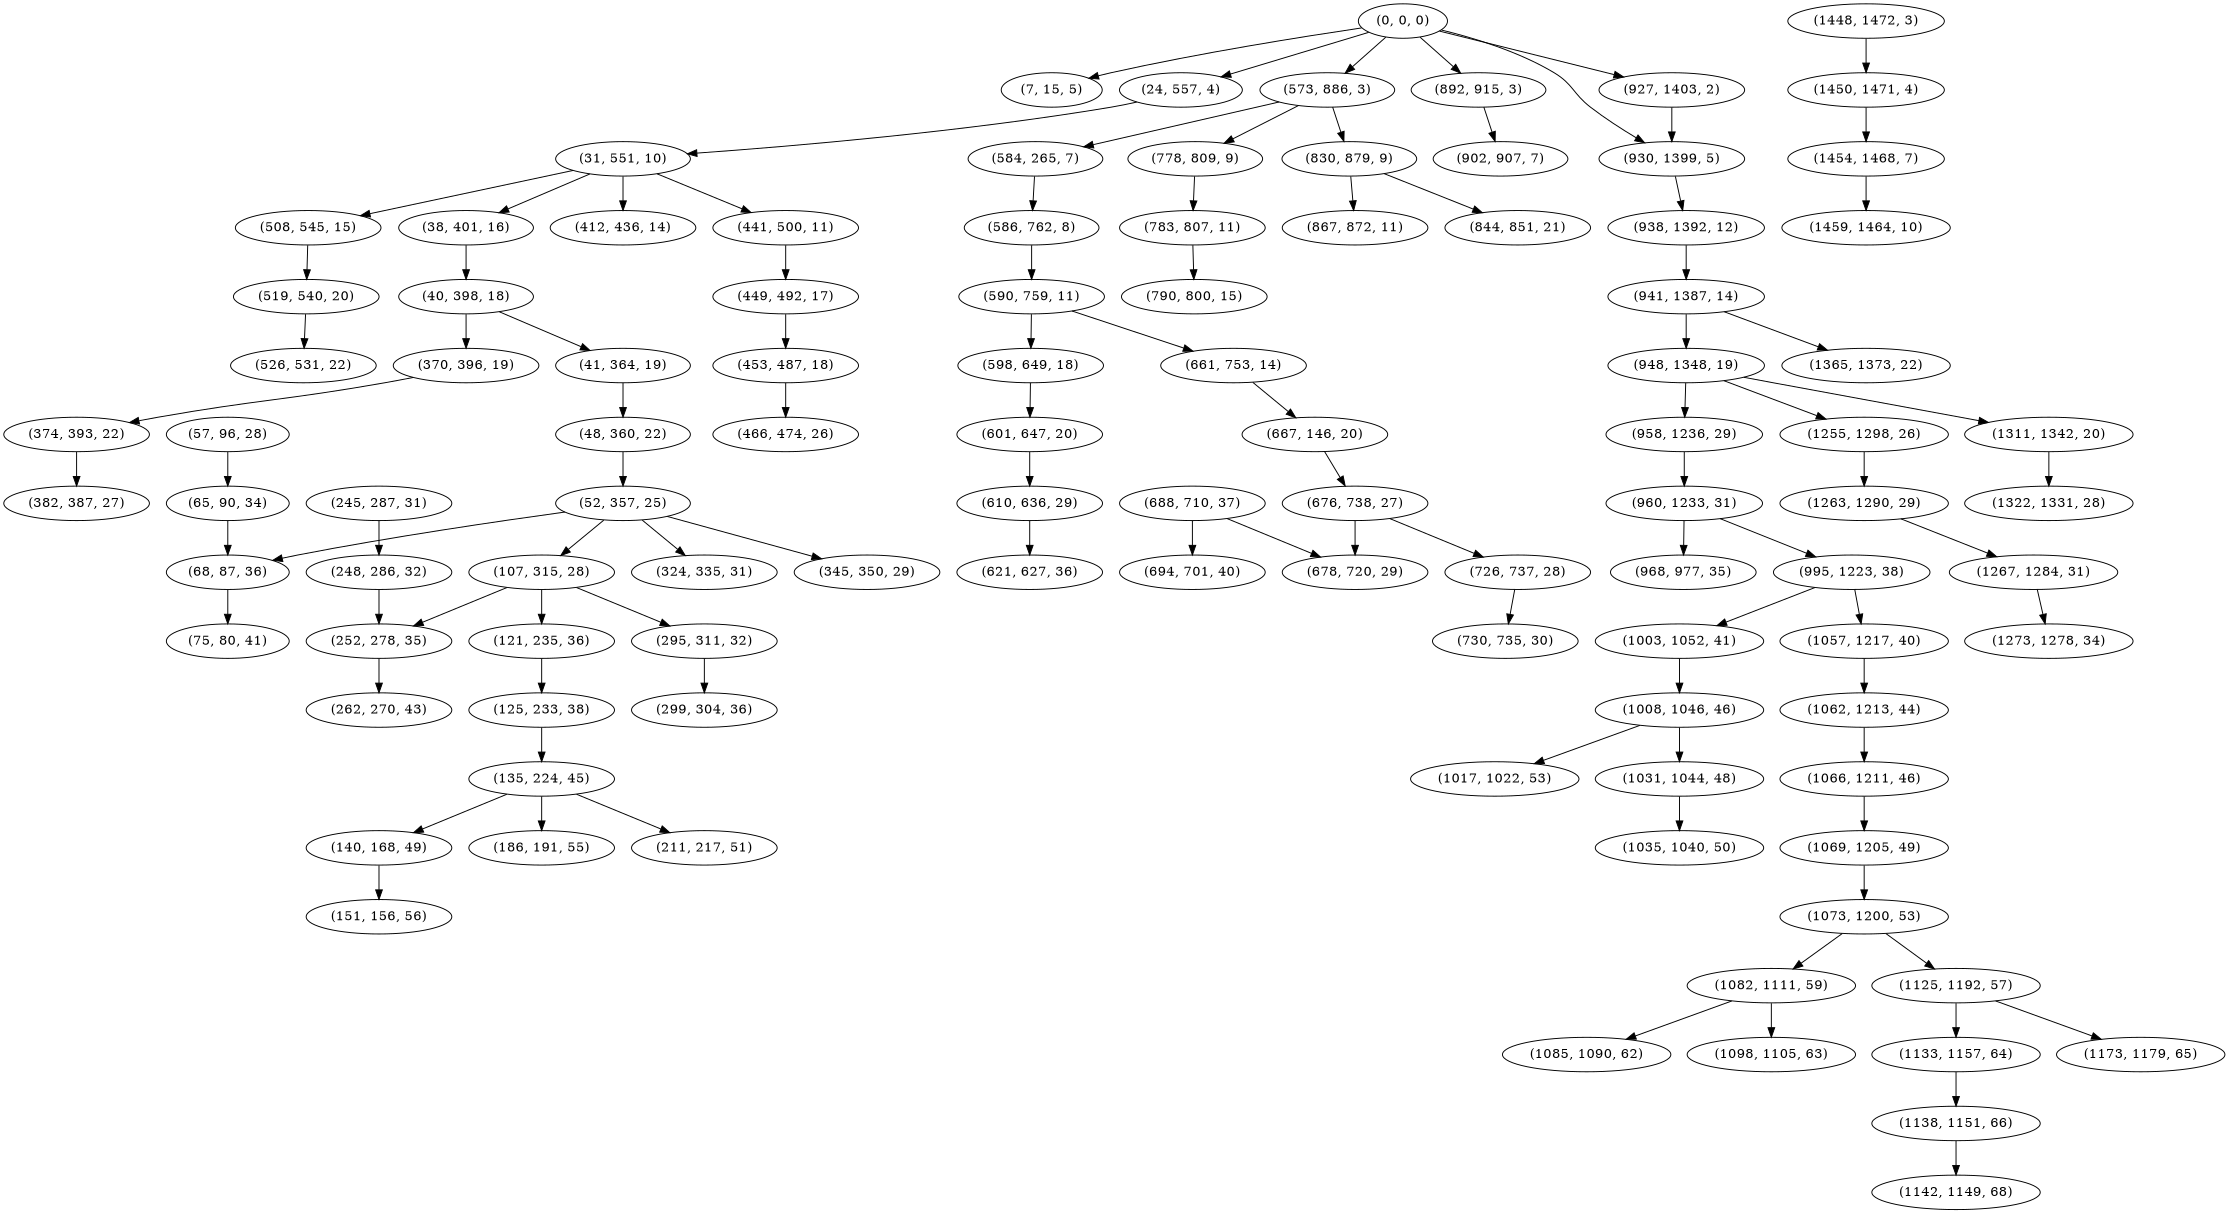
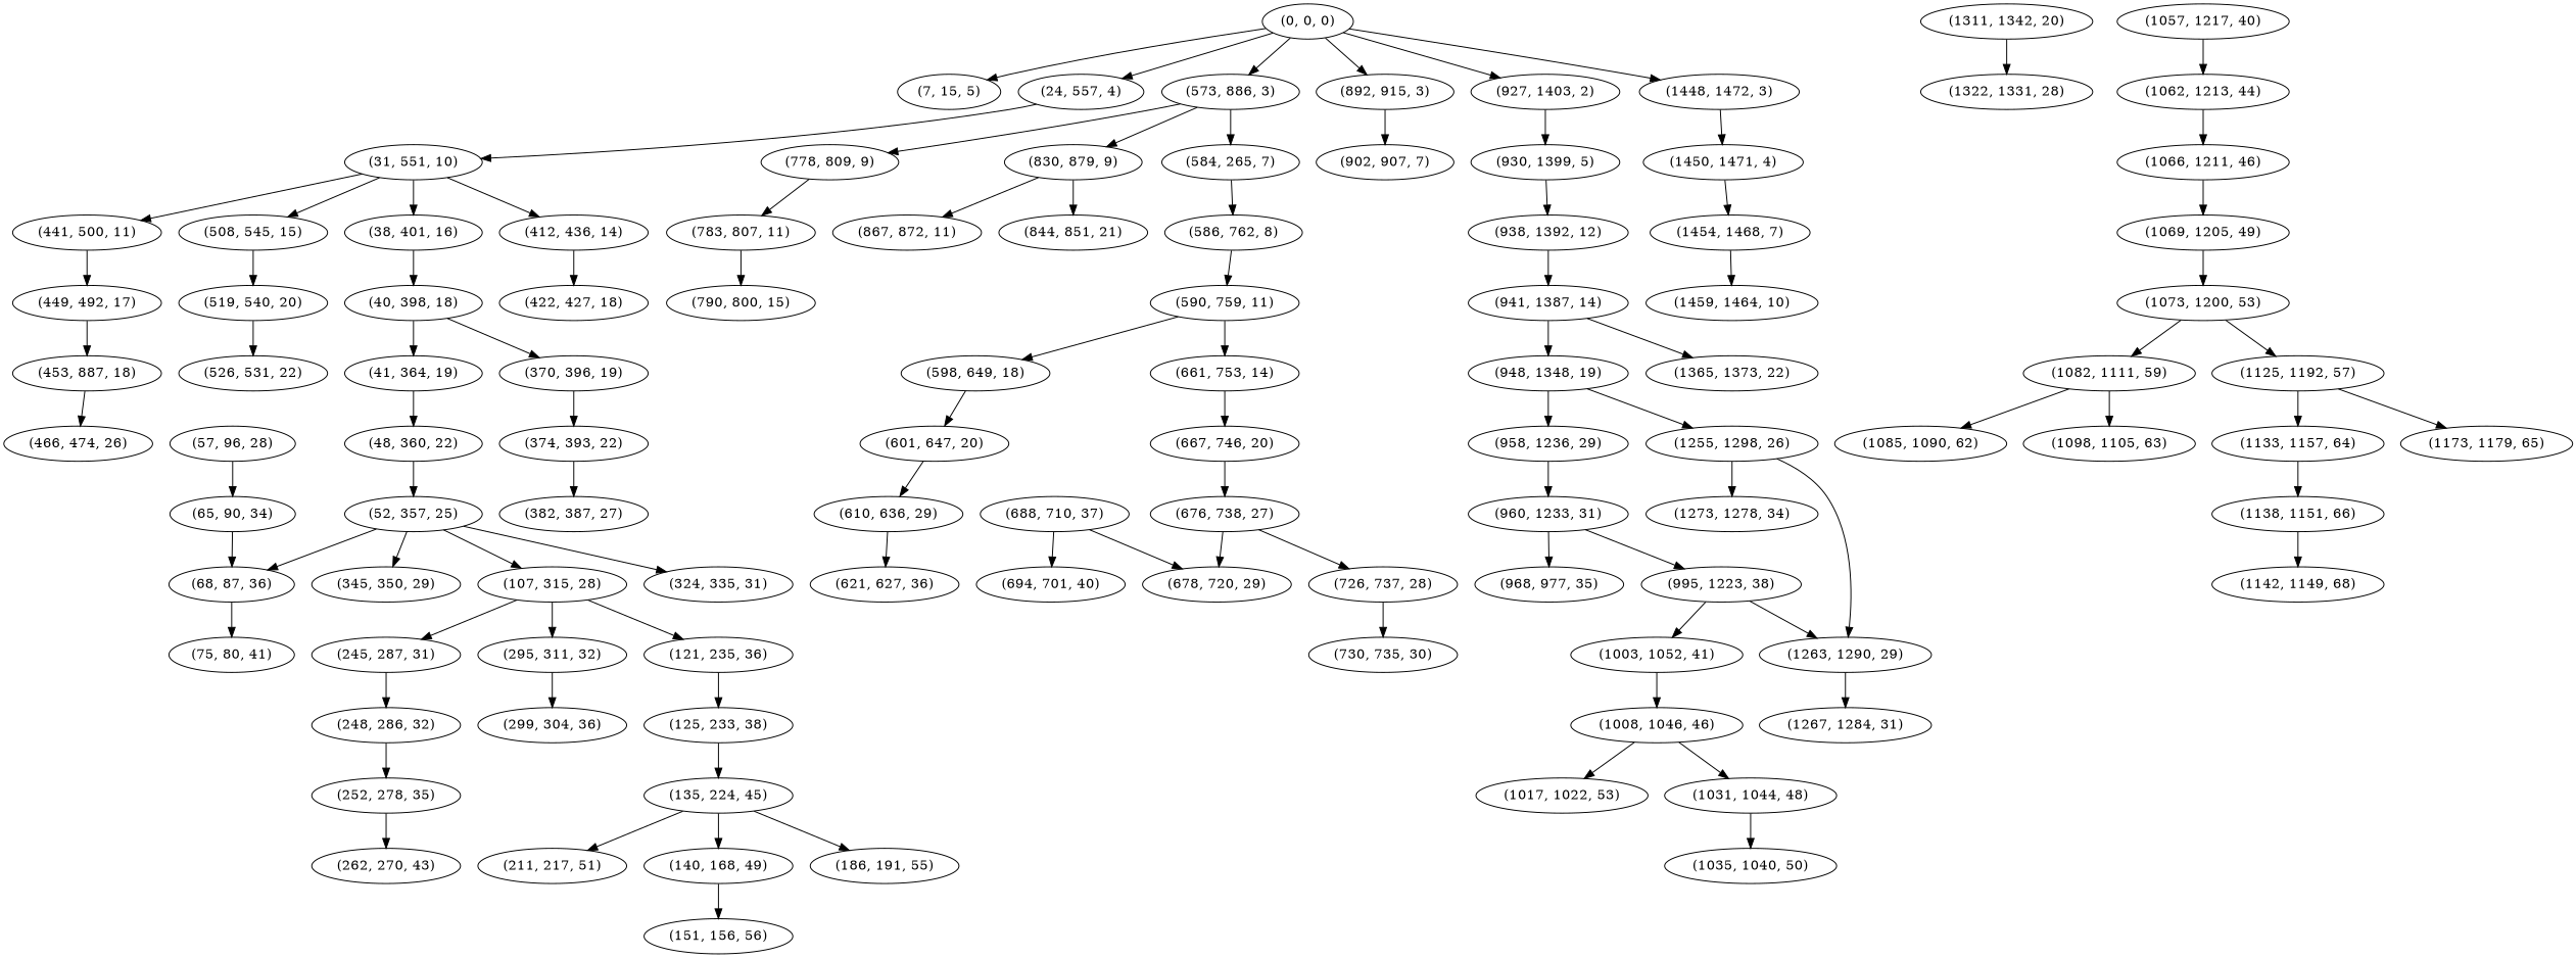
  digraph {
    "(0, 0, 0)"
    "(7, 15, 5)"
    "(24, 557, 4)"
    "(573, 886, 3)"
    "(892, 915, 3)"
    "(927, 1403, 2)"
    "(1448, 1472, 3)"
    "(31, 551, 10)"
    n9 [label="(584, 265, 7)"]
    "(778, 809, 9)"
    "(830, 879, 9)"
    "(902, 907, 7)"
    "(930, 1399, 5)"
    "(1450, 1471, 4)"
    "(38, 401, 16)"
    "(412, 436, 14)"
    "(441, 500, 11)"
    "(508, 545, 15)"
    "(40, 398, 18)"
+   "(422, 427, 18)"
    "(449, 492, 17)"
    "(519, 540, 20)"
    "(41, 364, 19)"
    "(370, 396, 19)"
    "(48, 360, 22)"
    "(374, 393, 22)"
    "(52, 357, 25)"
    "(107, 315, 28)"
    "(324, 335, 31)"
    "(345, 350, 29)"
    "(68, 87, 36)"
    "(57, 96, 28)"
    "(65, 90, 34)"
    "(121, 235, 36)"
    "(245, 287, 31)"
    "(295, 311, 32)"
    "(75, 80, 41)"
    "(125, 233, 38)"
    "(248, 286, 32)"
    "(299, 304, 36)"
    "(135, 224, 45)"
    "(140, 168, 49)"
    "(186, 191, 55)"
    "(211, 217, 51)"
    "(151, 156, 56)"
    "(252, 278, 35)"
    "(262, 270, 43)"
    "(382, 387, 27)"
-   "(453, 487, 18)"
+   "(453, 487, 18)" [label="(453, 887, 18)"]
    "(466, 474, 26)"
    "(526, 531, 22)"
    "(586, 762, 8)"
    "(783, 807, 11)"
    "(844, 851, 21)"
    "(867, 872, 11)"
    "(590, 759, 11)"
    "(598, 649, 18)"
    "(661, 753, 14)"
    "(601, 647, 20)"
-   "(667, 746, 20)" [label="(667, 146, 20)"]
+   "(667, 746, 20)"
    "(610, 636, 29)"
    "(621, 627, 36)"
    "(676, 738, 27)"
    "(678, 720, 29)"
    "(726, 737, 28)"
    "(730, 735, 30)"
    "(688, 710, 37)"
    "(694, 701, 40)"
    "(790, 800, 15)"
    "(938, 1392, 12)"
    "(941, 1387, 14)"
    "(948, 1348, 19)"
    "(1365, 1373, 22)"
    "(958, 1236, 29)"
    "(1255, 1298, 26)"
    "(1311, 1342, 20)"
    "(960, 1233, 31)"
    "(1263, 1290, 29)"
    "(1322, 1331, 28)"
    "(968, 977, 35)"
    "(995, 1223, 38)"
    "(1003, 1052, 41)"
    "(1057, 1217, 40)"
    "(1008, 1046, 46)"
    "(1062, 1213, 44)"
    "(1017, 1022, 53)"
    "(1031, 1044, 48)"
    "(1035, 1040, 50)"
    "(1066, 1211, 46)"
    "(1069, 1205, 49)"
    "(1073, 1200, 53)"
    "(1082, 1111, 59)"
    "(1125, 1192, 57)"
    "(1085, 1090, 62)"
    "(1098, 1105, 63)"
    "(1133, 1157, 64)"
    "(1173, 1179, 65)"
    "(1138, 1151, 66)"
    "(1142, 1149, 68)"
    "(1267, 1284, 31)"
    "(1273, 1278, 34)"
    "(1454, 1468, 7)"
    "(1459, 1464, 10)"
    "(0, 0, 0)" -> "(7, 15, 5)"
    "(0, 0, 0)" -> "(24, 557, 4)"
    "(0, 0, 0)" -> "(573, 886, 3)"
    "(0, 0, 0)" -> "(892, 915, 3)"
    "(0, 0, 0)" -> "(927, 1403, 2)"
-   "(0, 0, 0)" -> "(930, 1399, 5)"
+   "(0, 0, 0)" -> "(1448, 1472, 3)"
    "(24, 557, 4)" -> "(31, 551, 10)"
    "(573, 886, 3)" -> n9
    "(573, 886, 3)" -> "(778, 809, 9)"
    "(573, 886, 3)" -> "(830, 879, 9)"
    "(892, 915, 3)" -> "(902, 907, 7)"
    "(927, 1403, 2)" -> "(930, 1399, 5)"
    "(1448, 1472, 3)" -> "(1450, 1471, 4)"
    "(31, 551, 10)" -> "(38, 401, 16)"
    "(31, 551, 10)" -> "(412, 436, 14)"
    "(31, 551, 10)" -> "(441, 500, 11)"
    "(31, 551, 10)" -> "(508, 545, 15)"
    n9 -> "(586, 762, 8)"
    "(778, 809, 9)" -> "(783, 807, 11)"
    "(830, 879, 9)" -> "(844, 851, 21)"
    "(830, 879, 9)" -> "(867, 872, 11)"
    "(930, 1399, 5)" -> "(938, 1392, 12)"
    "(1450, 1471, 4)" -> "(1454, 1468, 7)"
    "(38, 401, 16)" -> "(40, 398, 18)"
+   "(412, 436, 14)" -> "(422, 427, 18)"
    "(441, 500, 11)" -> "(449, 492, 17)"
    "(508, 545, 15)" -> "(519, 540, 20)"
    "(40, 398, 18)" -> "(41, 364, 19)"
    "(40, 398, 18)" -> "(370, 396, 19)"
    "(449, 492, 17)" -> "(453, 487, 18)"
    "(519, 540, 20)" -> "(526, 531, 22)"
    "(41, 364, 19)" -> "(48, 360, 22)"
    "(370, 396, 19)" -> "(374, 393, 22)"
    "(48, 360, 22)" -> "(52, 357, 25)"
    "(374, 393, 22)" -> "(382, 387, 27)"
    "(52, 357, 25)" -> "(107, 315, 28)"
    "(52, 357, 25)" -> "(324, 335, 31)"
    "(52, 357, 25)" -> "(345, 350, 29)"
    "(52, 357, 25)" -> "(68, 87, 36)"
    "(107, 315, 28)" -> "(121, 235, 36)"
-   "(107, 315, 28)" -> "(252, 278, 35)"
+   "(107, 315, 28)" -> "(245, 287, 31)"
    "(107, 315, 28)" -> "(295, 311, 32)"
    "(68, 87, 36)" -> "(75, 80, 41)"
    "(57, 96, 28)" -> "(65, 90, 34)"
    "(65, 90, 34)" -> "(68, 87, 36)"
    "(121, 235, 36)" -> "(125, 233, 38)"
    "(245, 287, 31)" -> "(248, 286, 32)"
    "(295, 311, 32)" -> "(299, 304, 36)"
    "(125, 233, 38)" -> "(135, 224, 45)"
    "(248, 286, 32)" -> "(252, 278, 35)"
    "(135, 224, 45)" -> "(140, 168, 49)"
    "(135, 224, 45)" -> "(186, 191, 55)"
    "(135, 224, 45)" -> "(211, 217, 51)"
    "(140, 168, 49)" -> "(151, 156, 56)"
    "(252, 278, 35)" -> "(262, 270, 43)"
    "(453, 487, 18)" -> "(466, 474, 26)"
    "(586, 762, 8)" -> "(590, 759, 11)"
    "(783, 807, 11)" -> "(790, 800, 15)"
    "(590, 759, 11)" -> "(598, 649, 18)"
    "(590, 759, 11)" -> "(661, 753, 14)"
    "(598, 649, 18)" -> "(601, 647, 20)"
    "(661, 753, 14)" -> "(667, 746, 20)"
    "(601, 647, 20)" -> "(610, 636, 29)"
    "(667, 746, 20)" -> "(676, 738, 27)"
    "(610, 636, 29)" -> "(621, 627, 36)"
    "(676, 738, 27)" -> "(678, 720, 29)"
    "(676, 738, 27)" -> "(726, 737, 28)"
    "(726, 737, 28)" -> "(730, 735, 30)"
    "(688, 710, 37)" -> "(678, 720, 29)"
    "(688, 710, 37)" -> "(694, 701, 40)"
    "(938, 1392, 12)" -> "(941, 1387, 14)"
    "(941, 1387, 14)" -> "(948, 1348, 19)"
    "(941, 1387, 14)" -> "(1365, 1373, 22)"
    "(948, 1348, 19)" -> "(958, 1236, 29)"
    "(948, 1348, 19)" -> "(1255, 1298, 26)"
-   "(948, 1348, 19)" -> "(1311, 1342, 20)"
    "(958, 1236, 29)" -> "(960, 1233, 31)"
    "(1255, 1298, 26)" -> "(1263, 1290, 29)"
    "(1311, 1342, 20)" -> "(1322, 1331, 28)"
    "(960, 1233, 31)" -> "(968, 977, 35)"
    "(960, 1233, 31)" -> "(995, 1223, 38)"
    "(1263, 1290, 29)" -> "(1267, 1284, 31)"
    "(995, 1223, 38)" -> "(1003, 1052, 41)"
-   "(995, 1223, 38)" -> "(1057, 1217, 40)"
+   "(995, 1223, 38)" -> "(1263, 1290, 29)"
    "(1003, 1052, 41)" -> "(1008, 1046, 46)"
    "(1057, 1217, 40)" -> "(1062, 1213, 44)"
    "(1008, 1046, 46)" -> "(1017, 1022, 53)"
    "(1008, 1046, 46)" -> "(1031, 1044, 48)"
    "(1062, 1213, 44)" -> "(1066, 1211, 46)"
    "(1031, 1044, 48)" -> "(1035, 1040, 50)"
    "(1066, 1211, 46)" -> "(1069, 1205, 49)"
    "(1069, 1205, 49)" -> "(1073, 1200, 53)"
    "(1073, 1200, 53)" -> "(1082, 1111, 59)"
    "(1073, 1200, 53)" -> "(1125, 1192, 57)"
    "(1082, 1111, 59)" -> "(1085, 1090, 62)"
    "(1082, 1111, 59)" -> "(1098, 1105, 63)"
    "(1125, 1192, 57)" -> "(1133, 1157, 64)"
    "(1125, 1192, 57)" -> "(1173, 1179, 65)"
    "(1133, 1157, 64)" -> "(1138, 1151, 66)"
    "(1138, 1151, 66)" -> "(1142, 1149, 68)"
-   "(1267, 1284, 31)" -> "(1273, 1278, 34)"
+   "(1255, 1298, 26)" -> "(1273, 1278, 34)"
    "(1454, 1468, 7)" -> "(1459, 1464, 10)"
  }
